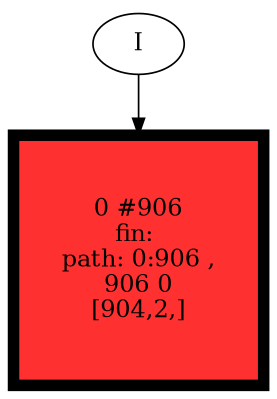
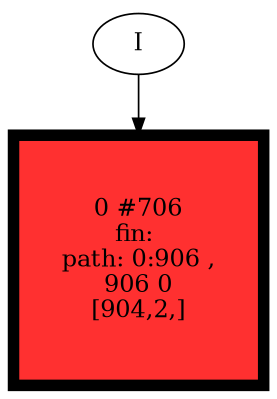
  digraph {
-   n1 [fillcolor=firebrick1 height=2.05542 label="0 #906\nfin: \n path: 0:906 , \n906 0\n[904,2,]" penwidth=6.81014 shape=box style=filled width=2.05542]
+   n1 [fillcolor=firebrick1 height=2.05542 label="0 #706\nfin: \n path: 0:906 , \n906 0\n[904,2,]" penwidth=6.81014 shape=box style=filled width=2.05542]
    I
    I -> n1 [arrowhead=normal]
  }
